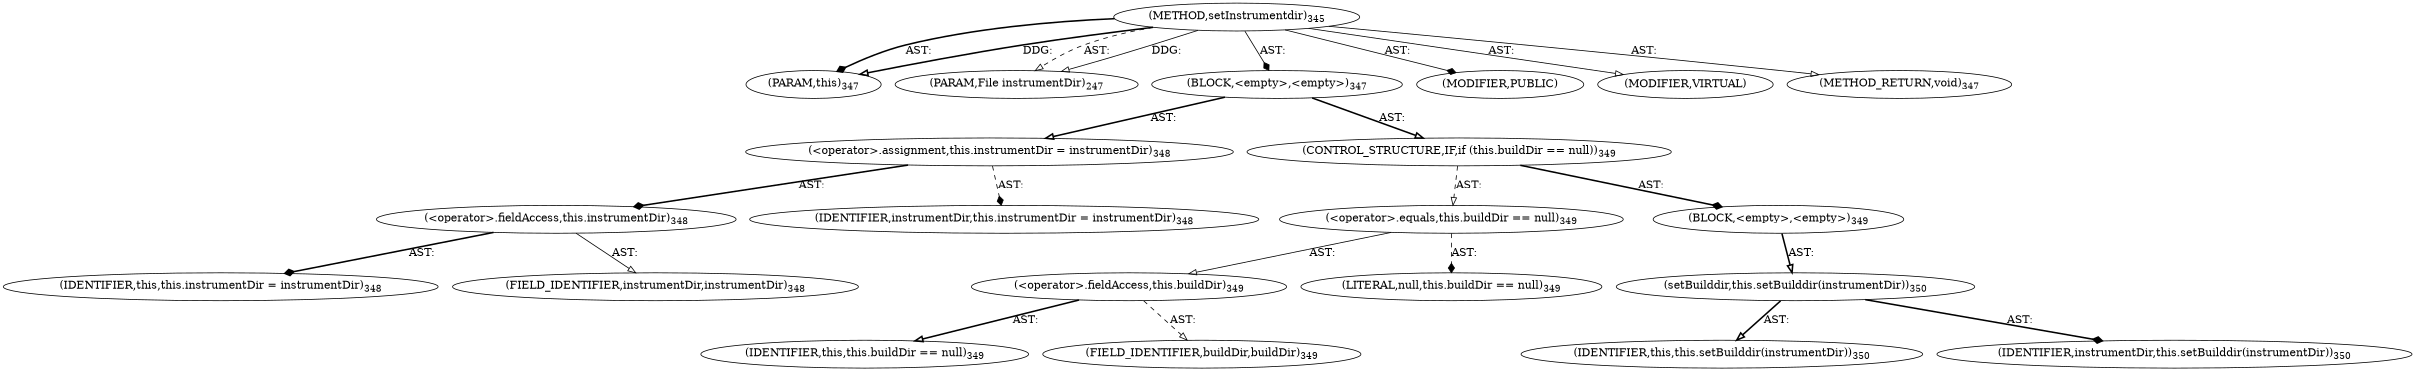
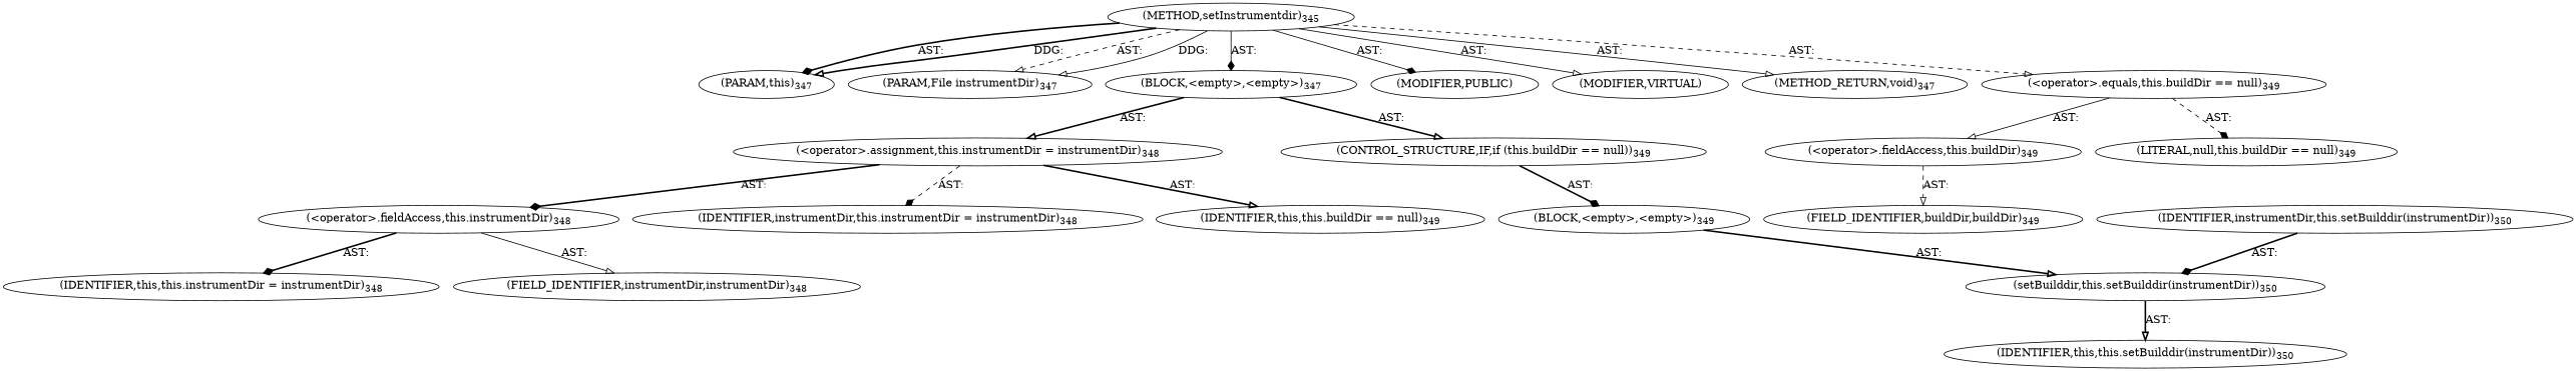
  digraph {
    edge [arrowhead=onormal style=bold]
    n1 [label=<(METHOD,setInstrumentdir)<SUB>345</SUB>>]
    n2 [label=<(PARAM,this)<SUB>347</SUB>>]
-   n3 [label=<(PARAM,File instrumentDir)<SUB>247</SUB>>]
+   n3 [label=<(PARAM,File instrumentDir)<SUB>347</SUB>>]
    n4 [label=<(BLOCK,&lt;empty&gt;,&lt;empty&gt;)<SUB>347</SUB>>]
    n5 [label=<(MODIFIER,PUBLIC)>]
    n6 [label=<(MODIFIER,VIRTUAL)>]
    n7 [label=<(METHOD_RETURN,void)<SUB>347</SUB>>]
    n8 [label=<(&lt;operator&gt;.assignment,this.instrumentDir = instrumentDir)<SUB>348</SUB>>]
    n9 [label=<(CONTROL_STRUCTURE,IF,if (this.buildDir == null))<SUB>349</SUB>>]
    n10 [label=<(&lt;operator&gt;.fieldAccess,this.instrumentDir)<SUB>348</SUB>>]
    n11 [label=<(IDENTIFIER,instrumentDir,this.instrumentDir = instrumentDir)<SUB>348</SUB>>]
    n12 [label=<(&lt;operator&gt;.equals,this.buildDir == null)<SUB>349</SUB>>]
    n13 [label=<(BLOCK,&lt;empty&gt;,&lt;empty&gt;)<SUB>349</SUB>>]
    n14 [label=<(IDENTIFIER,this,this.instrumentDir = instrumentDir)<SUB>348</SUB>>]
    n15 [label=<(FIELD_IDENTIFIER,instrumentDir,instrumentDir)<SUB>348</SUB>>]
    n16 [label=<(&lt;operator&gt;.fieldAccess,this.buildDir)<SUB>349</SUB>>]
    n17 [label=<(LITERAL,null,this.buildDir == null)<SUB>349</SUB>>]
    n18 [label=<(setBuilddir,this.setBuilddir(instrumentDir))<SUB>350</SUB>>]
    n19 [label=<(IDENTIFIER,this,this.buildDir == null)<SUB>349</SUB>>]
    n20 [label=<(FIELD_IDENTIFIER,buildDir,buildDir)<SUB>349</SUB>>]
    n21 [label=<(IDENTIFIER,this,this.setBuilddir(instrumentDir))<SUB>350</SUB>>]
    n22 [label=<(IDENTIFIER,instrumentDir,this.setBuilddir(instrumentDir))<SUB>350</SUB>>]
    n1 -> n2 [arrowhead=diamond label="AST: "]
    n1 -> n2 [label="DDG: "]
    n1 -> n3 [label="AST: " style=dashed]
    n1 -> n3 [label="DDG: " style=solid]
    n1 -> n4 [arrowhead=diamond label="AST: " style=solid]
    n1 -> n5 [arrowhead=diamond label="AST: " style=solid]
    n1 -> n6 [label="AST: " style=solid]
    n1 -> n7 [label="AST: " style=solid]
    n4 -> n8 [label="AST: "]
    n4 -> n9 [label="AST: "]
    n8 -> n10 [arrowhead=diamond label="AST: "]
    n8 -> n11 [arrowhead=diamond label="AST: " style=dashed]
-   n9 -> n12 [label="AST: " style=dashed]
+   n1 -> n12 [label="AST: " style=dashed]
    n9 -> n13 [arrowhead=diamond label="AST: "]
    n10 -> n14 [arrowhead=diamond label="AST: "]
    n10 -> n15 [label="AST: " style=solid]
    n12 -> n16 [label="AST: " style=solid]
    n12 -> n17 [arrowhead=diamond label="AST: " style=dashed]
    n13 -> n18 [label="AST: "]
-   n16 -> n19 [label="AST: "]
+   n8 -> n19 [label="AST: "]
    n16 -> n20 [label="AST: " style=dashed]
    n18 -> n21 [label="AST: "]
-   n18 -> n22 [arrowhead=diamond label="AST: "]
+   n22 -> n18 [arrowhead=diamond label="AST: "]
  }
